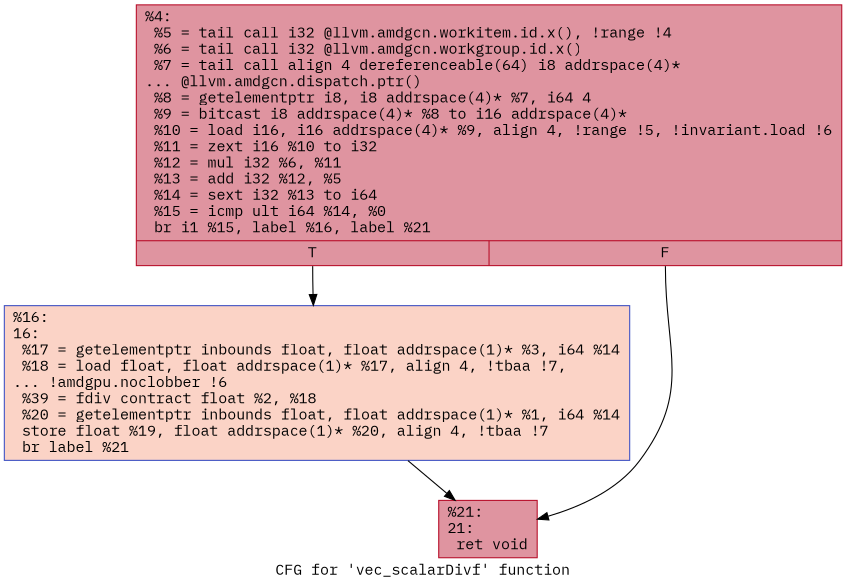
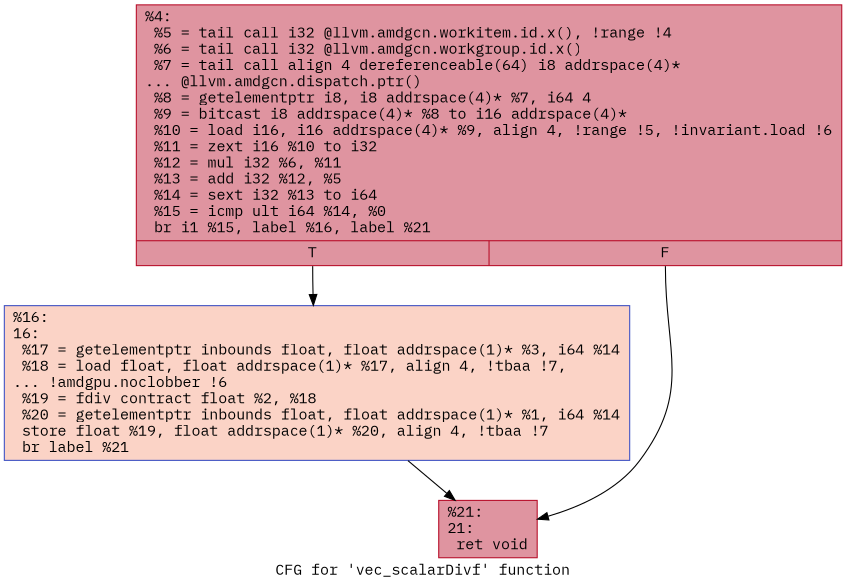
  digraph {
    label="CFG for 'vec_scalarDivf' function"
    fontname="IBM Plex Mono"
    node [color="#b70d28ff" fillcolor="#b70d2870" shape=record style=filled fontname="IBM Plex Mono"]
    edge [fontname="IBM Plex Mono"]
    n1 [label="{%4:\l  %5 = tail call i32 @llvm.amdgcn.workitem.id.x(), !range !4\l  %6 = tail call i32 @llvm.amdgcn.workgroup.id.x()\l  %7 = tail call align 4 dereferenceable(64) i8 addrspace(4)*\l... @llvm.amdgcn.dispatch.ptr()\l  %8 = getelementptr i8, i8 addrspace(4)* %7, i64 4\l  %9 = bitcast i8 addrspace(4)* %8 to i16 addrspace(4)*\l  %10 = load i16, i16 addrspace(4)* %9, align 4, !range !5, !invariant.load !6\l  %11 = zext i16 %10 to i32\l  %12 = mul i32 %6, %11\l  %13 = add i32 %12, %5\l  %14 = sext i32 %13 to i64\l  %15 = icmp ult i64 %14, %0\l  br i1 %15, label %16, label %21\l|{<s0>T|<s1>F}}"]
-   n2 [color="#3d50c3ff" fillcolor="#f59c7d70" label="{%16:\l16:                                               \l  %17 = getelementptr inbounds float, float addrspace(1)* %3, i64 %14\l  %18 = load float, float addrspace(1)* %17, align 4, !tbaa !7,\l... !amdgpu.noclobber !6\l  %39 = fdiv contract float %2, %18\l  %20 = getelementptr inbounds float, float addrspace(1)* %1, i64 %14\l  store float %19, float addrspace(1)* %20, align 4, !tbaa !7\l  br label %21\l}"]
+   n2 [color="#3d50c3ff" fillcolor="#f59c7d70" label="{%16:\l16:                                               \l  %17 = getelementptr inbounds float, float addrspace(1)* %3, i64 %14\l  %18 = load float, float addrspace(1)* %17, align 4, !tbaa !7,\l... !amdgpu.noclobber !6\l  %19 = fdiv contract float %2, %18\l  %20 = getelementptr inbounds float, float addrspace(1)* %1, i64 %14\l  store float %19, float addrspace(1)* %20, align 4, !tbaa !7\l  br label %21\l}"]
    n3 [label="{%21:\l21:                                               \l  ret void\l}"]
    n1 -> n2 [tailport=s0]
    n1 -> n3 [tailport=s1]
    n2 -> n3
  }
